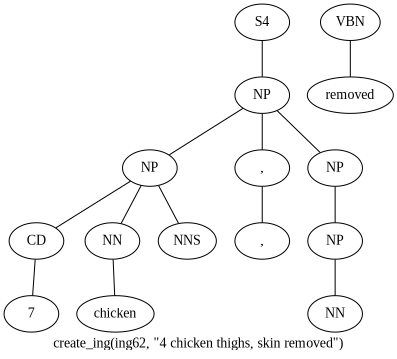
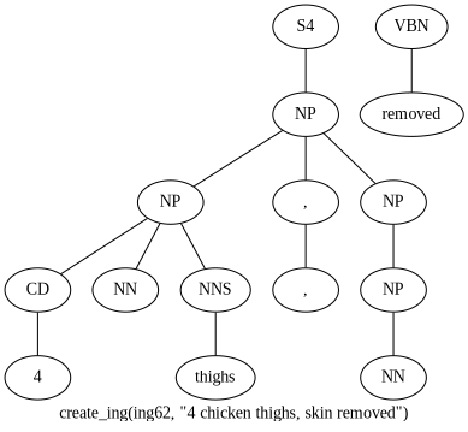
  graph {
    fontname="Liberation Serif"
    label="create_ing(ing62, \"4 chicken thighs, skin removed\")"
    node [fontname="Liberation Serif"]
    edge [fontname="Liberation Serif"]
    n1 [label=S4]
    n2 [label=NP]
    n3 [label=NP]
    n4 [label=","]
    n5 [label=NP]
    n6 [label=CD]
    n7 [label=NN]
    n8 [label=NNS]
    n9 [label=","]
    n10 [label=NP]
-   n11 [label=7]
-   n12 [label=chicken]
+   n11 [label=4]
+   n13 [label=thighs]
    n14 [label=NN]
    n15 [label=VBN]
    n16 [label=removed]
    n1 -- n2
    n2 -- n3
    n2 -- n4
    n2 -- n5
    n3 -- n6
    n3 -- n7
    n3 -- n8
    n4 -- n9
    n5 -- n10
    n6 -- n11
-   n7 -- n12
+   n8 -- n13
    n10 -- n14
    n15 -- n16
  }
